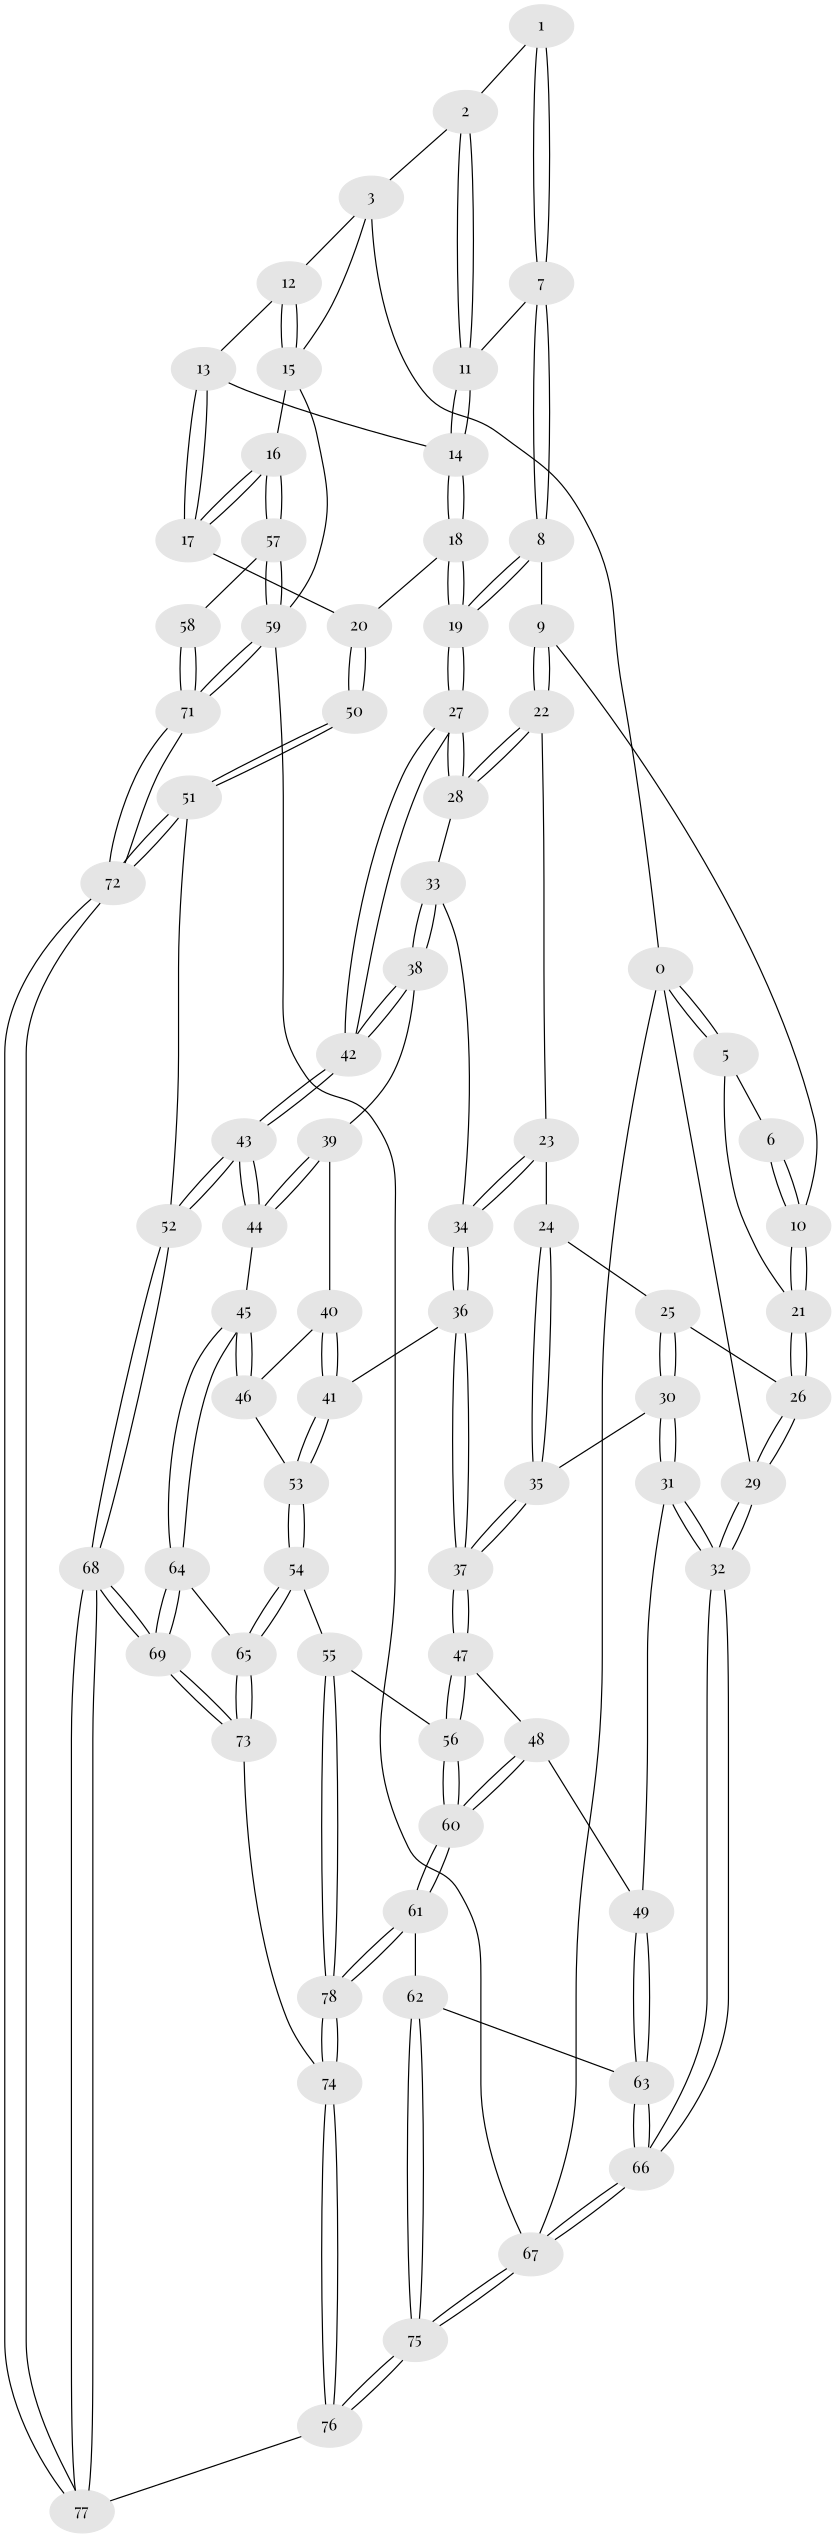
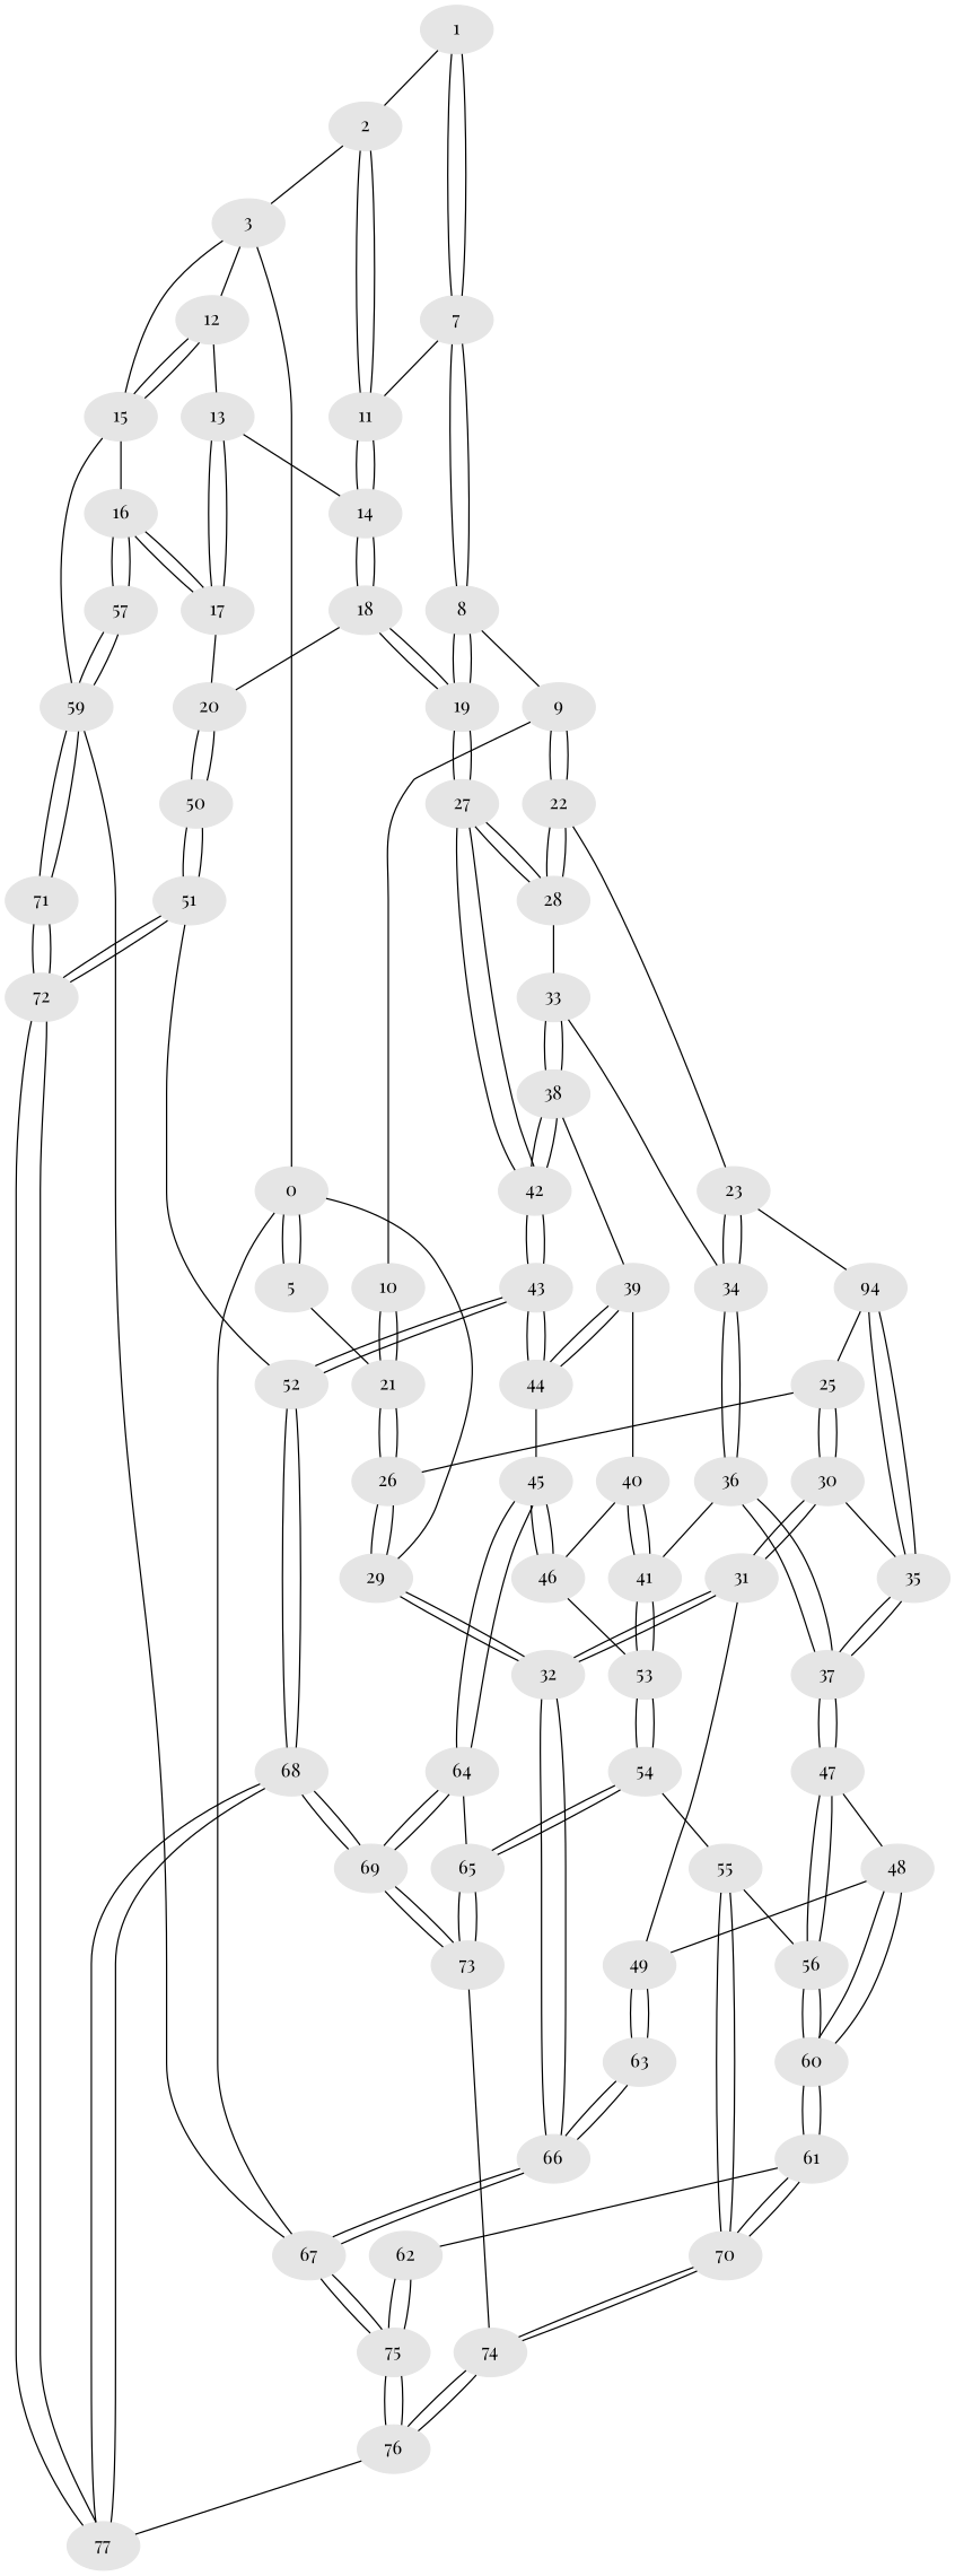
  graph {
    fontname="Playfair Display"
    node [color=gray90 fontname="Playfair Display" style=filled]
    edge [fontname="Playfair Display"]
    1
    2
    7
    3
    11
    8
    n7 [label=0]
    12
    15
    14
    5
    29
    67
    13
    16
    59
-   6
    21
    32
    75
    10
    26
    9
    19
    22
    27
    23
    28
    18
    17
    20
    57
    71
-   58
    50
    42
    51
-   24
+   24 [label=94]
    34
    33
    25
    35
    36
    30
    37
    31
    43
    38
    66
    49
    63
    39
    41
    47
    53
    48
    56
    40
    44
    46
    45
    54
    52
    68
    64
    65
    69
    60
    61
    72
    77
    55
-   70 [label=78]
+   70
    73
    74
    62
    76
    1 -- 2
    1 -- 7
    1 -- 7
    2 -- 3
    2 -- 11
    2 -- 11
    7 -- 11
    7 -- 8
    7 -- 8
    3 -- n7
    3 -- 12
    3 -- 15
    11 -- 14
    11 -- 14
    8 -- 9
    8 -- 19
    8 -- 19
    n7 -- 5
    n7 -- 5
    n7 -- 29
    n7 -- 67
    12 -- 15
    12 -- 15
    12 -- 13
    15 -- 16
    15 -- 59
    14 -- 18
    14 -- 18
-   5 -- 6
    5 -- 21
    29 -- 32
    29 -- 32
    67 -- 75
    67 -- 75
    13 -- 14
    13 -- 17
    13 -- 17
    16 -- 17
    16 -- 17
    16 -- 57
    16 -- 57
    59 -- 67
    59 -- 71
    59 -- 71
-   6 -- 10
-   6 -- 10
    21 -- 26
    21 -- 26
    32 -- 66
    32 -- 66
    75 -- 76
    75 -- 76
    10 -- 21
    10 -- 21
    26 -- 29
    26 -- 29
    9 -- 10
    9 -- 22
    9 -- 22
    19 -- 27
    19 -- 27
    22 -- 23
    22 -- 28
    22 -- 28
    27 -- 28
    27 -- 28
    27 -- 42
    27 -- 42
    23 -- 24
    23 -- 34
    23 -- 34
    28 -- 33
    18 -- 19
    18 -- 19
    18 -- 20
    17 -- 20
    20 -- 50
    20 -- 50
    57 -- 59
    57 -- 59
-   57 -- 58
    71 -- 72
    71 -- 72
-   58 -- 71
-   58 -- 71
    50 -- 51
    50 -- 51
    42 -- 43
    42 -- 43
    51 -- 52
    51 -- 72
    51 -- 72
    24 -- 25
    24 -- 35
    24 -- 35
    34 -- 36
    34 -- 36
    33 -- 34
    33 -- 38
    33 -- 38
    25 -- 26
    25 -- 30
    25 -- 30
    35 -- 37
    35 -- 37
    36 -- 37
    36 -- 37
    36 -- 41
    30 -- 35
    30 -- 31
    30 -- 31
    37 -- 47
    37 -- 47
    31 -- 32
    31 -- 32
    31 -- 49
    43 -- 44
    43 -- 44
    43 -- 52
    43 -- 52
    38 -- 42
    38 -- 42
    38 -- 39
    66 -- 67
    66 -- 67
    49 -- 63
    49 -- 63
    63 -- 66
    63 -- 66
    39 -- 40
    39 -- 44
    39 -- 44
    41 -- 53
    41 -- 53
    47 -- 48
    47 -- 56
    47 -- 56
    53 -- 54
    53 -- 54
    48 -- 49
    48 -- 60
    48 -- 60
    56 -- 60
    56 -- 60
    40 -- 41
    40 -- 41
    40 -- 46
    44 -- 45
    46 -- 53
    45 -- 46
    45 -- 46
    45 -- 64
    45 -- 64
    54 -- 65
    54 -- 65
    54 -- 55
    52 -- 68
    52 -- 68
    68 -- 69
    68 -- 69
    68 -- 77
    68 -- 77
    64 -- 65
    64 -- 69
    64 -- 69
    65 -- 73
    65 -- 73
    69 -- 73
    69 -- 73
    60 -- 61
    60 -- 61
    61 -- 70
    61 -- 70
    61 -- 62
    72 -- 77
    72 -- 77
    55 -- 56
    55 -- 70
    55 -- 70
    70 -- 74
    70 -- 74
    73 -- 74
    74 -- 76
    74 -- 76
    62 -- 75
    62 -- 75
-   62 -- 63
    76 -- 77
  }
